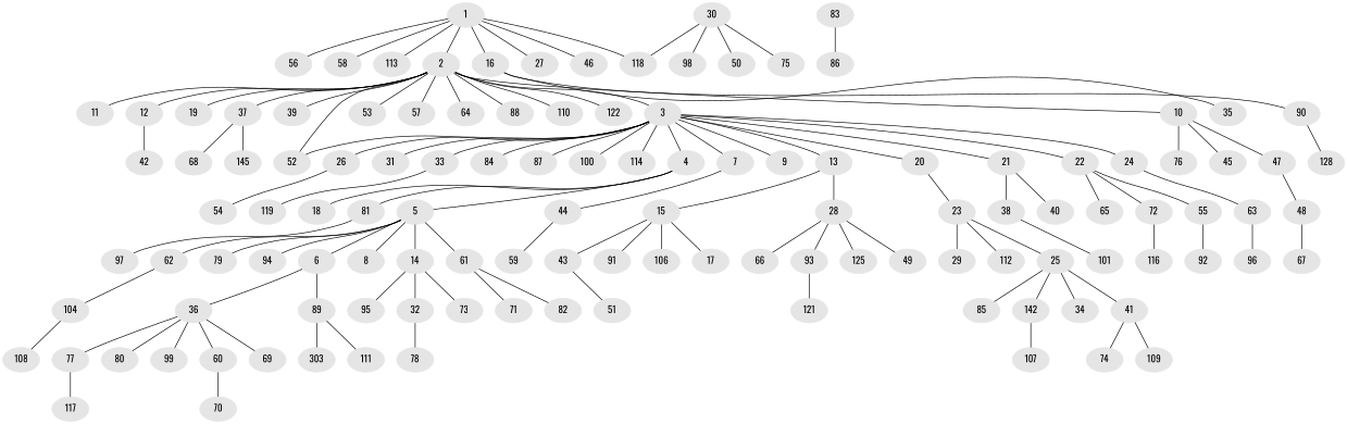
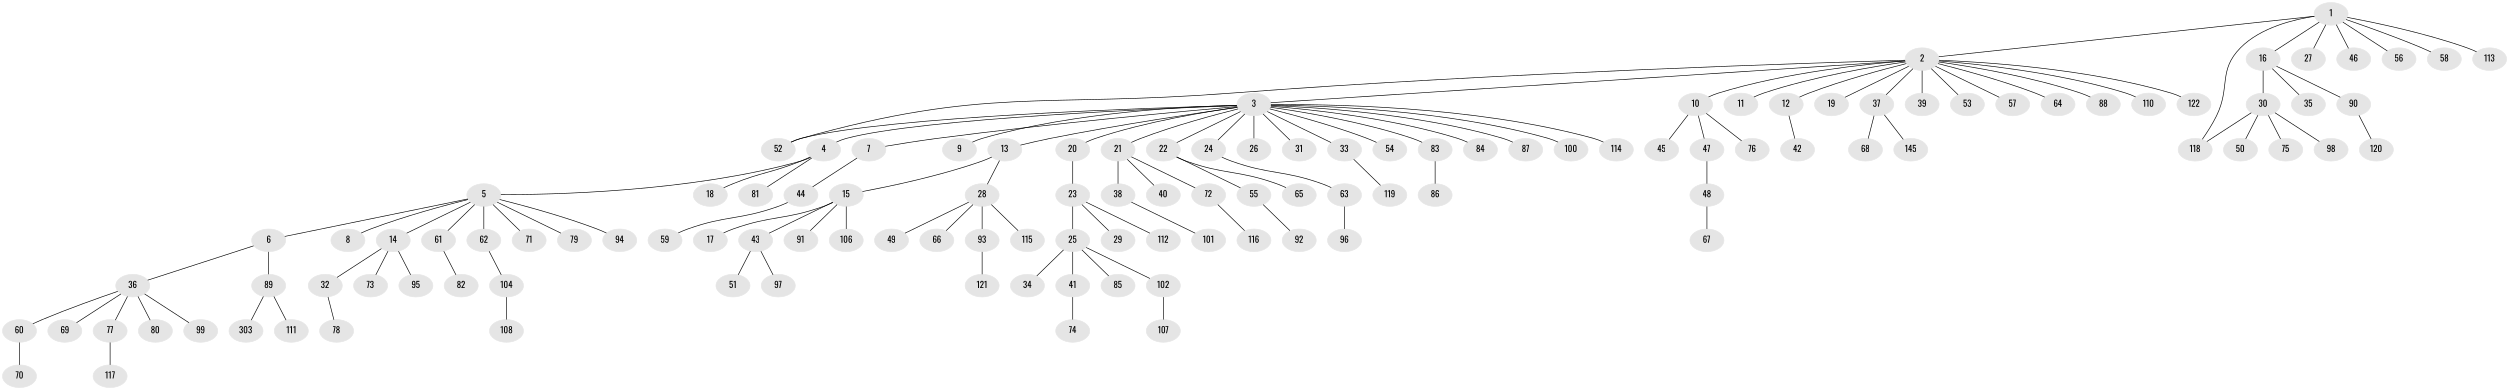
  graph {
    fontname=Oswald
    node [color=gray90 fontname=Oswald style=filled]
    edge [fontname=Oswald]
    1
    2
    16
    27
    46
    56
    58
    113
    118
    3
    10
    11
    12
    19
    37
    39
    52
    53
    57
    64
    88
    110
    122
    30
    35
    90
    4
    7
    9
    13
    20
    21
    22
    24
    26
    31
    33
    54
    83
    84
    87
    100
    114
    45
    47
    76
    42
    68
    n49 [label=145]
    5
    18
    81
    44
    15
    28
    23
    38
    40
    55
    65
    72
    63
    119
    86
    6
    8
    14
    61
    62
    71
    79
    94
    36
    89
    32
    73
    95
    82
    104
    60
    69
    77
    80
    99
    n85 [label=303]
    111
    59
    48
    17
    43
    91
    106
    49
    66
    93
-   115 [label=125]
+   115
    78
    51
    97
    50
    75
    98
-   120 [label=128]
+   120
    25
    29
    112
    101
    92
    116
    34
    41
    85
-   102 [label=142]
+   102
    96
    74
-   109
    107
    121
    70
    117
    67
    108
    1 -- 2
    1 -- 16
    1 -- 27
    1 -- 46
    1 -- 56
    1 -- 58
    1 -- 113
    1 -- 118
    2 -- 3
    2 -- 10
    2 -- 11
    2 -- 12
    2 -- 19
    2 -- 37
    2 -- 39
    2 -- 52
    2 -- 53
    2 -- 57
    2 -- 64
    2 -- 88
    2 -- 110
    2 -- 122
+   16 -- 30
    16 -- 35
    16 -- 90
    3 -- 52
    3 -- 4
    3 -- 7
    3 -- 9
    3 -- 13
    3 -- 20
    3 -- 21
    3 -- 22
    3 -- 24
    3 -- 26
    3 -- 31
    3 -- 33
-   26 -- 54
+   3 -- 54
+   3 -- 83
    3 -- 84
    3 -- 87
    3 -- 100
    3 -- 114
    10 -- 45
    10 -- 47
    10 -- 76
    12 -- 42
    37 -- 68
    37 -- n49
    30 -- 118
    30 -- 50
    30 -- 75
    30 -- 98
    90 -- 120
    4 -- 5
    4 -- 18
    4 -- 81
    7 -- 44
    13 -- 15
    13 -- 28
    20 -- 23
    21 -- 38
    21 -- 40
    22 -- 55
    22 -- 65
-   22 -- 72
+   21 -- 72
    24 -- 63
    33 -- 119
    83 -- 86
    47 -- 48
    5 -- 6
    5 -- 8
    5 -- 14
    5 -- 61
    5 -- 62
-   61 -- 71
+   5 -- 71
    5 -- 79
    5 -- 94
    44 -- 59
    15 -- 17
    15 -- 43
    15 -- 91
    15 -- 106
    28 -- 49
    28 -- 66
    28 -- 93
    28 -- 115
    23 -- 25
    23 -- 29
    23 -- 112
    38 -- 101
    55 -- 92
    72 -- 116
    63 -- 96
    6 -- 36
    6 -- 89
    14 -- 32
    14 -- 73
    14 -- 95
    61 -- 82
    62 -- 104
    36 -- 60
    36 -- 69
    36 -- 77
    36 -- 80
    36 -- 99
    89 -- n85
    89 -- 111
    32 -- 78
    104 -- 108
    60 -- 70
    77 -- 117
    48 -- 67
    43 -- 51
-   81 -- 97
+   43 -- 97
    93 -- 121
    25 -- 34
    25 -- 41
    25 -- 85
    25 -- 102
    41 -- 74
-   41 -- 109
    102 -- 107
  }
